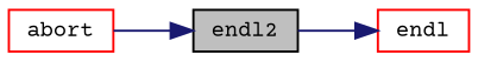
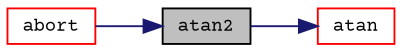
  digraph {
    fontname="Courier Prime"
    rankdir=LR
    node [color=red fontname="Courier Prime" fontsize=10 shape=record]
    edge [color=midnightblue fontname="Courier Prime" fontsize=10 labelfontname=Helvetica labelfontsize=10 style=solid]
-   n1 [color=black fillcolor=grey75 fontcolor=black height=0.2 label=endl2 style=filled width=0.4]
-   n2 [height=0.2 label=endl width=0.4]
+   n1 [color=black fillcolor=grey75 fontcolor=black height=0.2 label=atan2 style=filled width=0.4]
+   n2 [height=0.2 label=atan width=0.4]
    n3 [height=0.2 label=abort width=0.4]
    n1 -> n2
    n3 -> n1
  }
